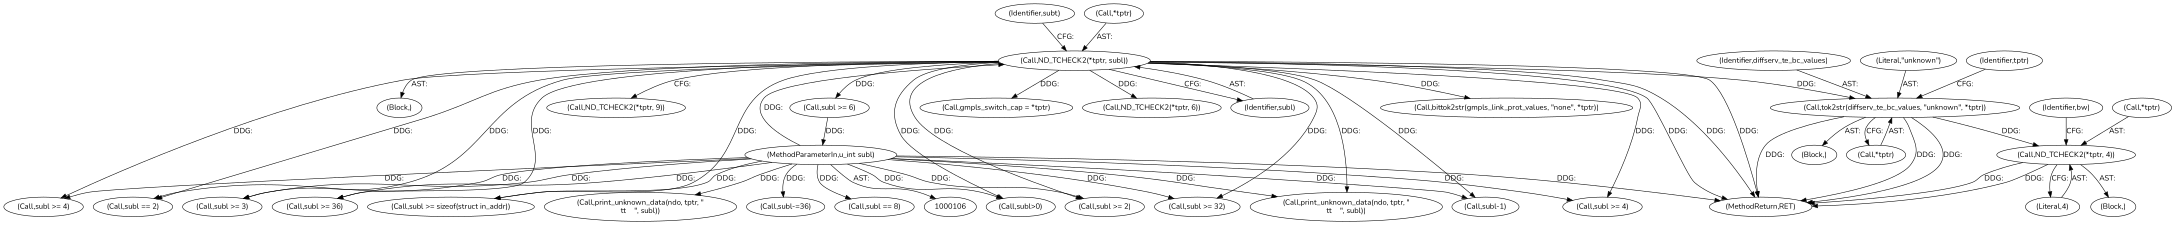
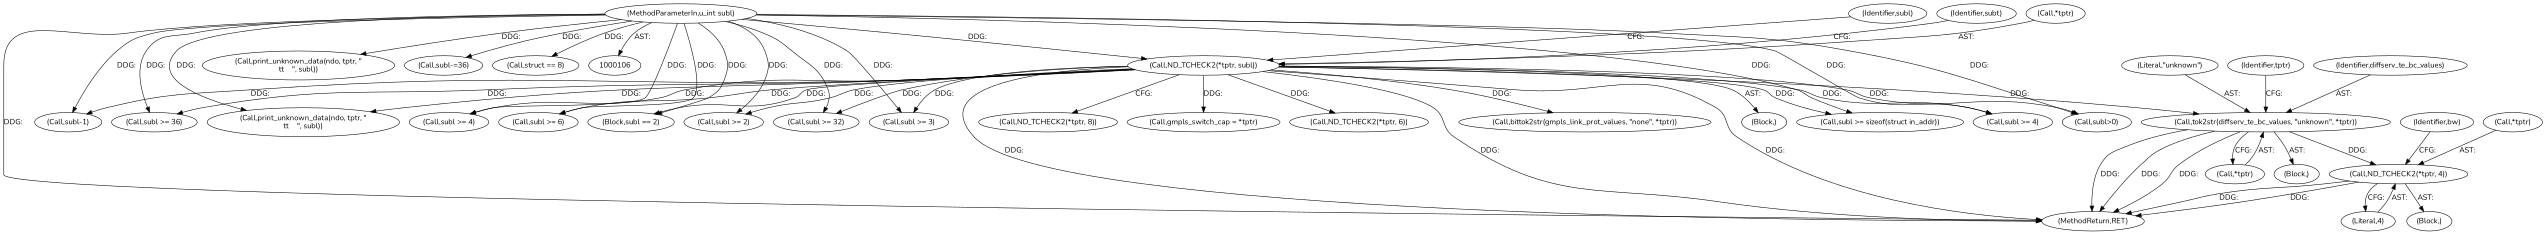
  digraph {
    fontname=Nunito
    node [fontname=Nunito]
    edge [fontname=Nunito]
    n1 [label="(Call,ND_TCHECK2(*tptr, 4))"]
    n2 [label="(Block,)"]
    n3 [label="(Literal,4)"]
    n4 [label="(MethodReturn,RET)"]
    n5 [label="(Call,tok2str(diffserv_te_bc_values, \"unknown\", *tptr))"]
    n6 [label="(Block,)"]
    n7 [label="(Call,*tptr)"]
    n8 [label="(Call,ND_TCHECK2(*tptr, subl))"]
    n9 [label="(Call,subl >= 4)"]
    n10 [label="(Block,)"]
-   n11 [label="(Call,subl == 2)"]
+   n11 [label="(Block,subl == 2)"]
    n12 [label="(Call,subl >= 3)"]
    n13 [label="(Call,subl >= 36)"]
-   n14 [label="(Call,ND_TCHECK2(*tptr, 9))"]
+   n14 [label="(Call,ND_TCHECK2(*tptr, 8))"]
    n15 [label="(Call,subl >= sizeof(struct in_addr))"]
    n16 [label="(Call,subl>0)"]
    n17 [label="(Call,subl >= 2)"]
    n18 [label="(Call,subl >= 6)"]
    n19 [label="(Call,subl >= 32)"]
    n20 [label="(Call,gmpls_switch_cap = *tptr)"]
    n21 [label="(Call,ND_TCHECK2(*tptr, 6))"]
    n22 [label="(Identifier,subl)"]
    n23 [label="(Call,print_unknown_data(ndo, tptr, \"\n\t\t    \", subl))"]
    n24 [label="(Call,subl >= 4)"]
    n25 [label="(Call,subl-1)"]
    n26 [label="(Call,bittok2str(gmpls_link_prot_values, \"none\", *tptr))"]
    n27 [label="(MethodParameterIn,u_int subl)"]
    n28 [label="(Call,print_unknown_data(ndo, tptr, \"\n\t\t    \", subl))"]
    n29 [label="(Call,subl-=36)"]
-   n30 [label="(Call,subl == 8)"]
+   n30 [label="(Call,struct == 8)"]
    1000106
    n32 [label="(Identifier,bw)"]
    n33 [label="(Identifier,tptr)"]
    n34 [label="(Identifier,diffserv_te_bc_values)"]
    n35 [label="(Literal,\"unknown\")"]
    n36 [label="(Identifier,subt)"]
    n37 [label="(Call,*tptr)"]
    n38 [label="(Call,*tptr)"]
    n1 -> n2 [label="AST: "]
    n1 -> n3 [label="CFG: "]
    n1 -> n4 [label="DDG: "]
    n1 -> n4 [label="DDG: "]
    n3 -> n1 [label="AST: "]
    n5 -> n1 [label="DDG: "]
    n5 -> n4 [label="DDG: "]
    n5 -> n4 [label="DDG: "]
    n5 -> n4 [label="DDG: "]
    n5 -> n6 [label="AST: "]
    n5 -> n7 [label="CFG: "]
    n7 -> n5 [label="AST: "]
    n8 -> n4 [label="DDG: "]
    n8 -> n4 [label="DDG: "]
    n8 -> n4 [label="DDG: "]
    n8 -> n5 [label="DDG: "]
    n8 -> n9 [label="DDG: "]
    n8 -> n10 [label="AST: "]
    n8 -> n11 [label="DDG: "]
    n8 -> n12 [label="DDG: "]
    n8 -> n13 [label="DDG: "]
    n8 -> n14 [label="CFG: "]
    n8 -> n15 [label="DDG: "]
    n8 -> n16 [label="DDG: "]
    n8 -> n17 [label="DDG: "]
    n8 -> n18 [label="DDG: "]
    n8 -> n19 [label="DDG: "]
    n8 -> n20 [label="DDG: "]
    n8 -> n21 [label="DDG: "]
-   n8 -> n22 [label="CFG: "]
    n8 -> n23 [label="DDG: "]
    n8 -> n24 [label="DDG: "]
    n8 -> n25 [label="DDG: "]
    n8 -> n26 [label="DDG: "]
-   n22 -> n8 [label="AST: "]
+   n22 -> n8 [label="CFG: "]
    n27 -> n4 [label="DDG: "]
    n27 -> n8 [label="DDG: "]
    n27 -> n9 [label="DDG: "]
    n27 -> n11 [label="DDG: "]
    n27 -> n12 [label="DDG: "]
    n27 -> n13 [label="DDG: "]
    n27 -> n15 [label="DDG: "]
    n27 -> n16 [label="DDG: "]
    n27 -> n17 [label="DDG: "]
-   n18 -> n27 [label="DDG: "]
+   n27 -> n18 [label="DDG: "]
    n27 -> n19 [label="DDG: "]
    n27 -> n23 [label="DDG: "]
    n27 -> n24 [label="DDG: "]
    n27 -> n25 [label="DDG: "]
    n27 -> n28 [label="DDG: "]
    n27 -> n29 [label="DDG: "]
    n27 -> n30 [label="DDG: "]
    n27 -> 1000106 [label="AST: "]
    n32 -> n1 [label="CFG: "]
    n33 -> n5 [label="CFG: "]
    n34 -> n5 [label="AST: "]
    n35 -> n5 [label="AST: "]
    n36 -> n8 [label="CFG: "]
    n37 -> n1 [label="AST: "]
    n38 -> n8 [label="AST: "]
  }
